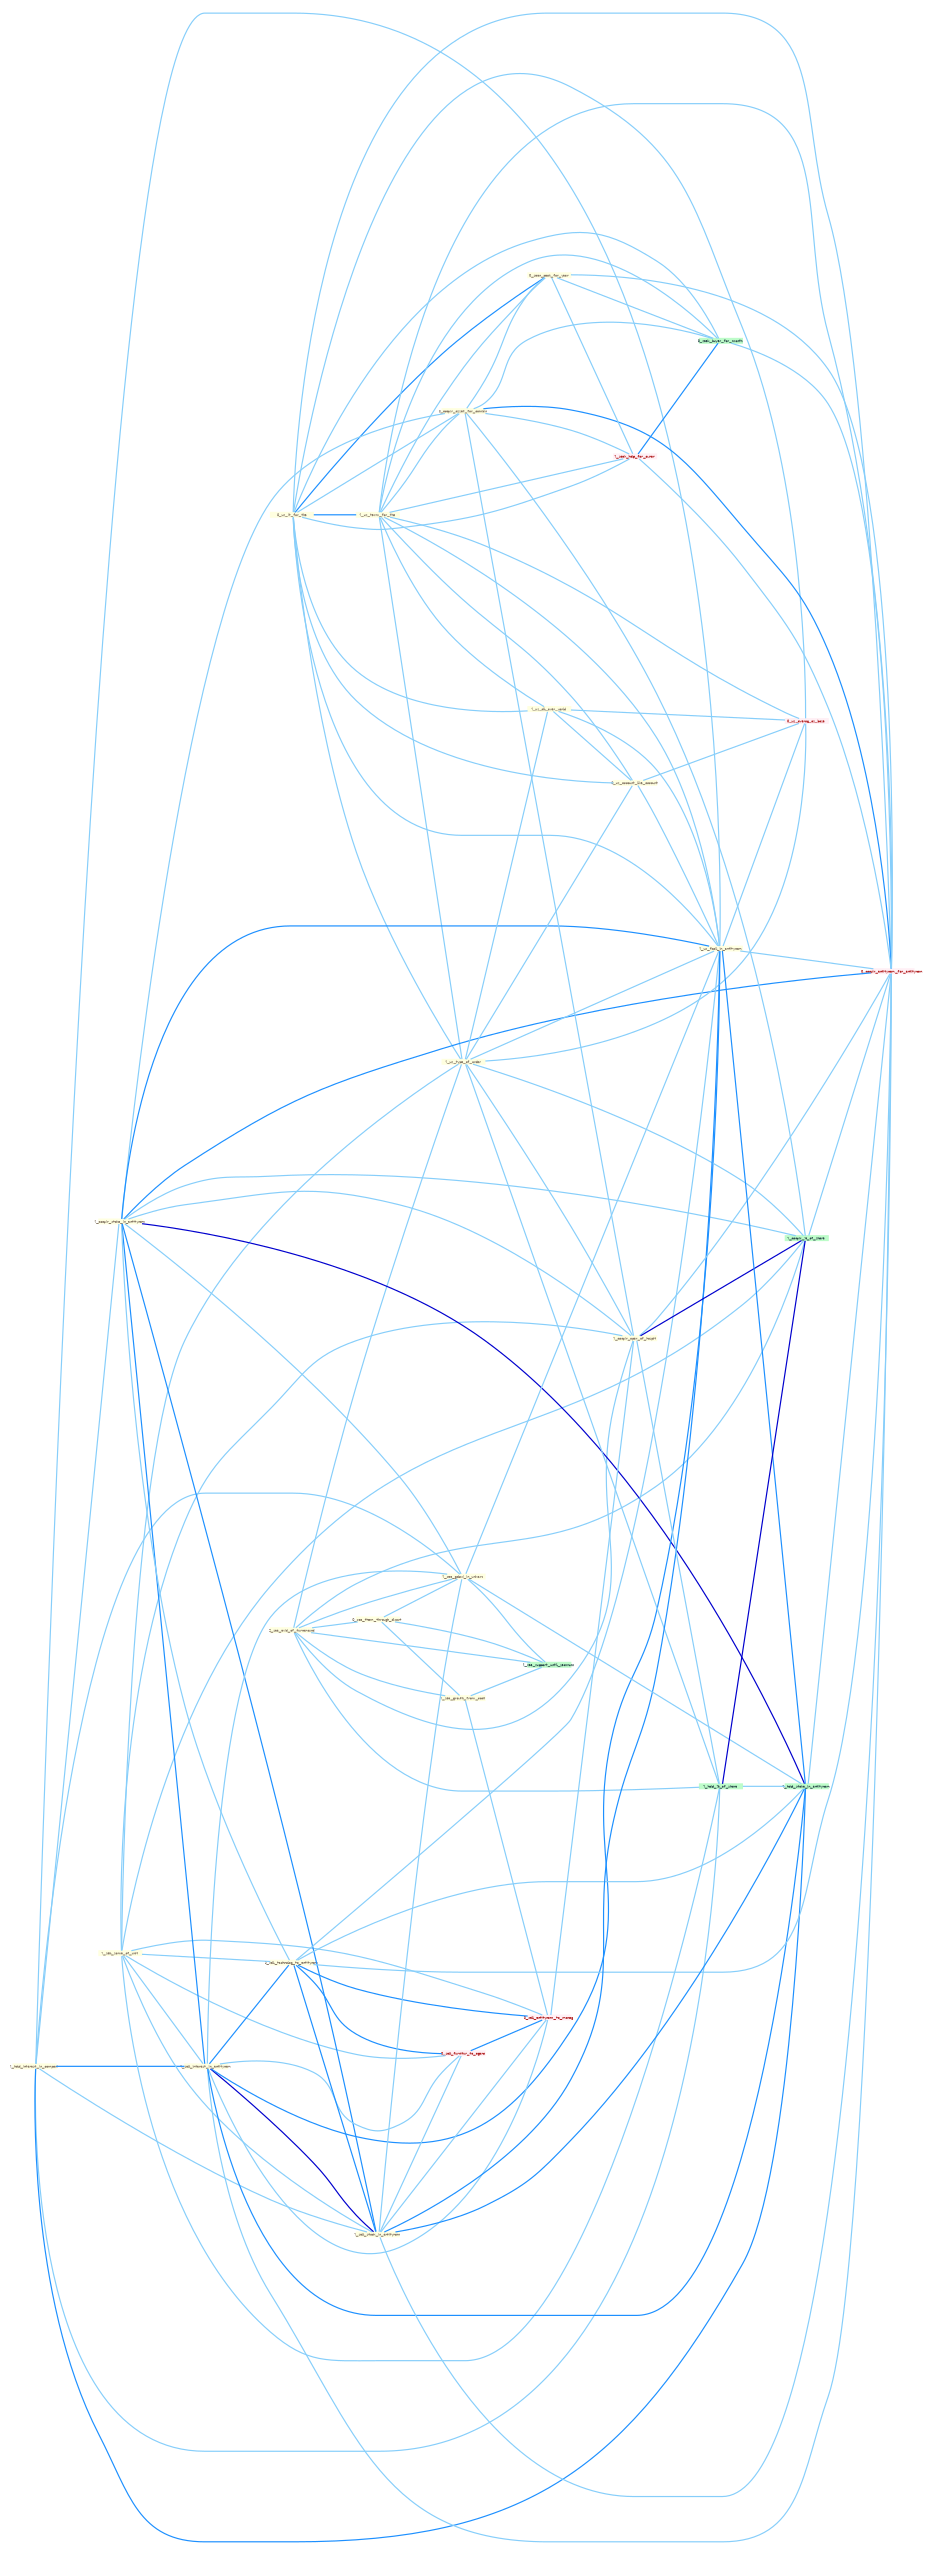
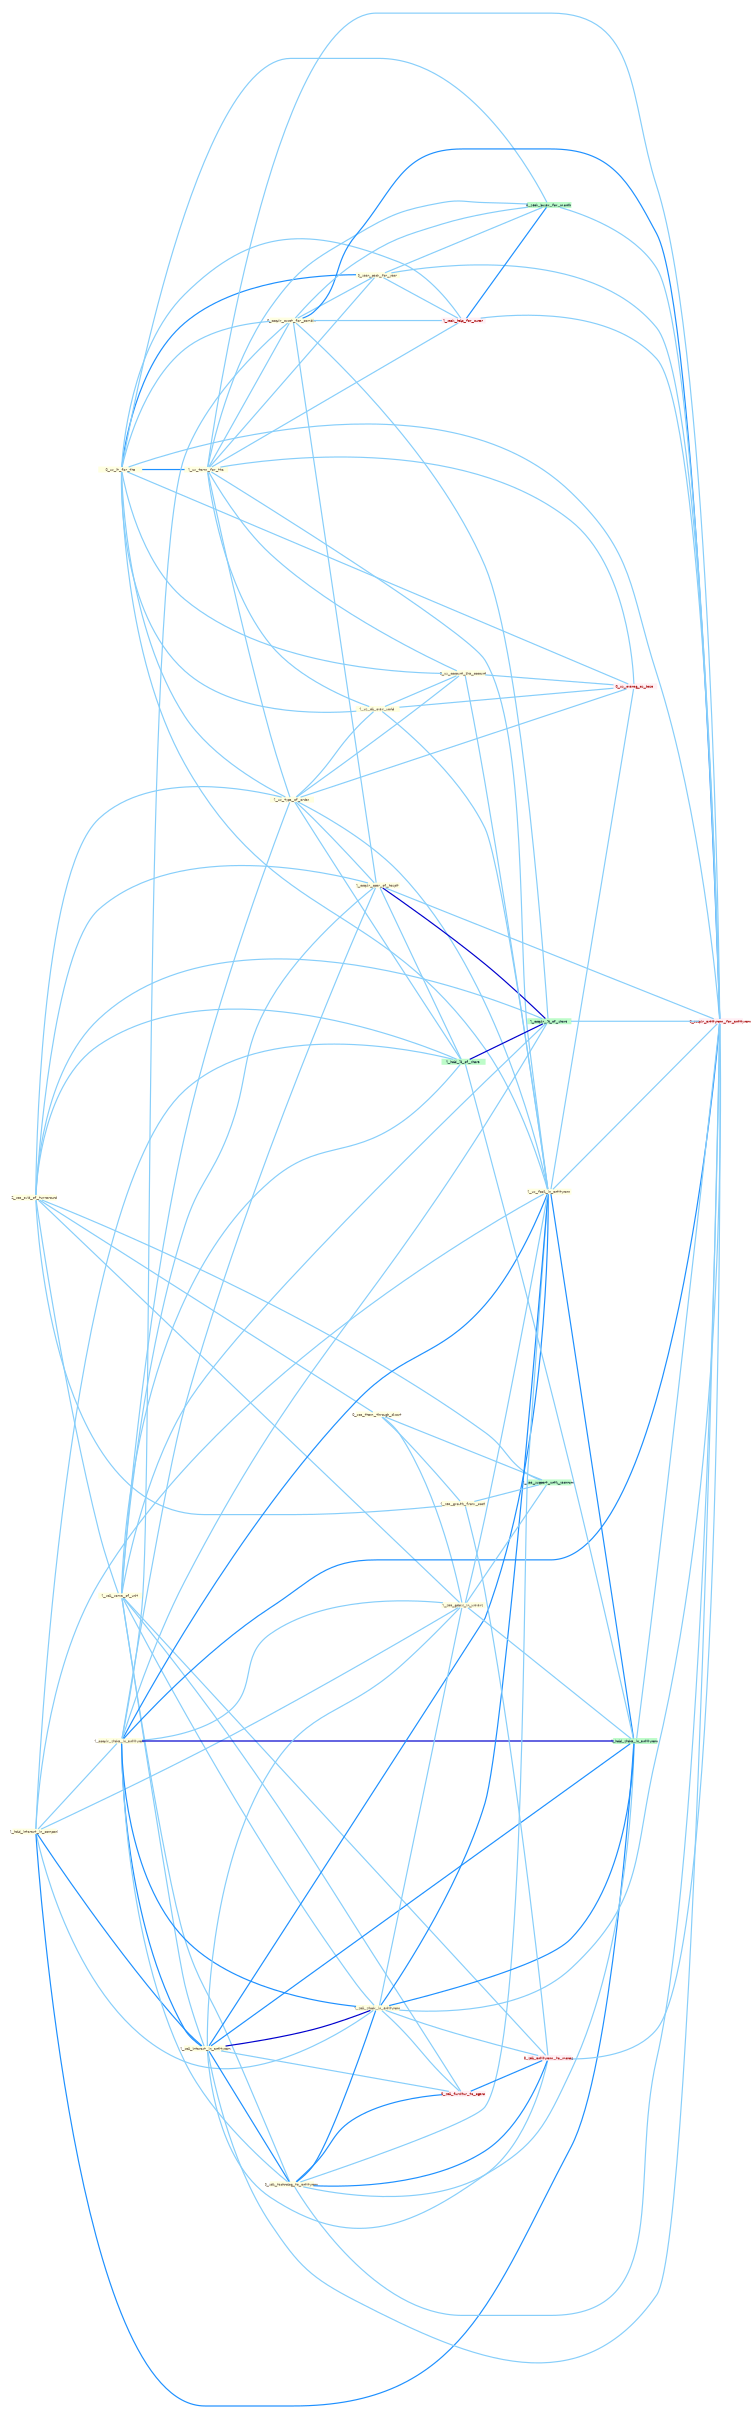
  graph {
    fontname="Patrick Hand"
    rankdir=LR
    node [color="#ffffe0" fixedsize=true fontcolor="#8b7d6b" fontname="Patrick Hand" fontsize=4 shape=polygon style=filled]
    edge [color="#87cefa" fontname="Patrick Hand" w=1]
    "1_hold_interest_in_compani " [height=.06 width=.5]
    n2 [height=.06 label="2_see_evid_of_turnaround" width=.5]
    n3 [height=.06 label="0_us_it_for_the" width=.5]
    "1_us_term_for_the " [height=.06 width=.5]
    "1_sell_some_of_unit " [height=.06 width=.5]
    "0_see_them_through_disast " [height=.06 width=.5]
    "1_acquir_stake_in_entitynam " [height=.06 width=.5]
    "1_sell_interest_in_entitynam " [height=.06 width=.5]
    "1_us_type_of_order " [height=.06 width=.5]
    "0_sell_technolog_to_entitynam " [height=.06 width=.5]
    "0_acquir_asset_for_combin " [height=.06 width=.5]
    "1_sell_stock_in_entitynam " [height=.06 width=.5]
    "0_seen_peak_for_year " [height=.06 width=.5]
    "1_see_growth_from_coat " [height=.06 width=.5]
    "1_acquir_oper_of_hospit " [height=.06 width=.5]
    "1_us_all_over_world " [height=.06 width=.5]
    "1_see_galaxi_in_univers " [height=.06 width=.5]
    "0_us_account_like_account " [height=.06 width=.5]
    "1_us_facil_in_entitynam " [height=.06 width=.5]
    "1_seek_help_for_owner " [color="#fff0f5" fontcolor="#b22222" height=.06 width=.5]
    "0_sell_furnitur_to_agenc " [color="#fff0f5" fontcolor="#b22222" height=.06 width=.5]
    "0_us_averag_as_base " [color="#fff0f5" fontcolor="#b22222" height=.06 width=.5]
    "0_sell_entitynam_to_manag " [color="#fff0f5" fontcolor="#b22222" height=.06 width=.5]
    "0_acquir_entitynam_for_entitynam " [color="#fff0f5" fontcolor="#b22222" height=.06 width=.5]
    "1_hold_%_of_share " [color="#BDFCC9" fontcolor="#2f4f4f" height=.06 width=.5]
    "1_hold_stake_in_entitynam " [color="#BDFCC9" fontcolor="#2f4f4f" height=.06 width=.5]
    "1_acquir_%_of_share " [color="#BDFCC9" fontcolor="#2f4f4f" height=.06 width=.5]
    "1_see_support_until_yearnum " [color="#BDFCC9" fontcolor="#2f4f4f" height=.06 width=.5]
    "0_seek_buyer_for_month " [color="#BDFCC9" fontcolor="#2f4f4f" height=.06 width=.5]
    subgraph sub_1 {
      "1_hold_interest_in_compani "
      n2
      n3
      "1_us_term_for_the "
      "1_sell_some_of_unit "
      "0_see_them_through_disast "
      "1_acquir_stake_in_entitynam "
      "1_sell_interest_in_entitynam "
      "1_us_type_of_order "
      "0_sell_technolog_to_entitynam "
      "0_acquir_asset_for_combin "
      "1_sell_stock_in_entitynam "
      "0_seen_peak_for_year "
      "1_see_growth_from_coat "
      "1_acquir_oper_of_hospit "
      "1_us_all_over_world "
      "1_see_galaxi_in_univers "
      "0_us_account_like_account "
      "1_us_facil_in_entitynam "
    }
    subgraph sub_2 {
      "1_seek_help_for_owner "
      "0_sell_furnitur_to_agenc "
      "0_us_averag_as_base "
      "0_sell_entitynam_to_manag "
      "0_acquir_entitynam_for_entitynam "
    }
    "1_hold_interest_in_compani " -- "1_acquir_stake_in_entitynam "
    "1_hold_interest_in_compani " -- "1_sell_interest_in_entitynam " [color="#1e90ff" w=2]
    "1_hold_interest_in_compani " -- "1_sell_stock_in_entitynam "
    "1_hold_interest_in_compani " -- "1_see_galaxi_in_univers "
    "1_hold_interest_in_compani " -- "1_us_facil_in_entitynam "
    "1_hold_interest_in_compani " -- "1_hold_%_of_share "
    "1_hold_interest_in_compani " -- "1_hold_stake_in_entitynam " [color="#1e90ff" w=2]
+   n2 -- "1_sell_some_of_unit "
    n2 -- "0_see_them_through_disast "
    n2 -- "1_us_type_of_order "
    n2 -- "1_see_growth_from_coat "
    n2 -- "1_acquir_oper_of_hospit "
    n2 -- "1_see_galaxi_in_univers "
    n2 -- "1_hold_%_of_share "
    n2 -- "1_acquir_%_of_share "
    n2 -- "1_see_support_until_yearnum "
    n3 -- "1_us_term_for_the " [color="#1e90ff" w=2]
    n3 -- "1_us_type_of_order "
    n3 -- "0_acquir_asset_for_combin "
    n3 -- "0_seen_peak_for_year " [color="#1e90ff" w=2]
    n3 -- "1_us_all_over_world "
    n3 -- "0_us_account_like_account "
    n3 -- "1_us_facil_in_entitynam "
    n3 -- "1_seek_help_for_owner "
    n3 -- "0_us_averag_as_base "
    n3 -- "0_acquir_entitynam_for_entitynam "
    n3 -- "0_seek_buyer_for_month "
    "1_us_term_for_the " -- "1_us_type_of_order "
    "1_us_term_for_the " -- "0_acquir_asset_for_combin "
    "1_us_term_for_the " -- "0_seen_peak_for_year "
    "1_us_term_for_the " -- "1_us_all_over_world "
    "1_us_term_for_the " -- "0_us_account_like_account "
    "1_us_term_for_the " -- "1_us_facil_in_entitynam "
    "1_us_term_for_the " -- "1_seek_help_for_owner "
    "1_us_term_for_the " -- "0_us_averag_as_base "
    "1_us_term_for_the " -- "0_acquir_entitynam_for_entitynam "
    "1_us_term_for_the " -- "0_seek_buyer_for_month "
    "1_sell_some_of_unit " -- "1_sell_interest_in_entitynam "
    "1_sell_some_of_unit " -- "1_us_type_of_order "
    "1_sell_some_of_unit " -- "0_sell_technolog_to_entitynam "
    "1_sell_some_of_unit " -- "1_sell_stock_in_entitynam "
    "1_sell_some_of_unit " -- "1_acquir_oper_of_hospit "
    "1_sell_some_of_unit " -- "0_sell_furnitur_to_agenc "
    "1_sell_some_of_unit " -- "0_sell_entitynam_to_manag "
    "1_sell_some_of_unit " -- "1_hold_%_of_share "
    "1_sell_some_of_unit " -- "1_acquir_%_of_share "
    "0_see_them_through_disast " -- "1_see_growth_from_coat "
    "0_see_them_through_disast " -- "1_see_galaxi_in_univers "
    "0_see_them_through_disast " -- "1_see_support_until_yearnum "
    "1_acquir_stake_in_entitynam " -- "1_sell_interest_in_entitynam " [color="#1e90ff" w=2]
    "1_acquir_stake_in_entitynam " -- "0_sell_technolog_to_entitynam "
    "1_acquir_stake_in_entitynam " -- "0_acquir_asset_for_combin "
    "1_acquir_stake_in_entitynam " -- "1_sell_stock_in_entitynam " [color="#1e90ff" w=2]
    "1_acquir_stake_in_entitynam " -- "1_acquir_oper_of_hospit "
    "1_acquir_stake_in_entitynam " -- "1_see_galaxi_in_univers "
    "1_acquir_stake_in_entitynam " -- "1_us_facil_in_entitynam " [color="#1e90ff" w=2]
    "1_acquir_stake_in_entitynam " -- "0_acquir_entitynam_for_entitynam " [color="#1e90ff" w=2]
    "1_acquir_stake_in_entitynam " -- "1_hold_stake_in_entitynam " [color="#0000cd" w=3]
    "1_acquir_stake_in_entitynam " -- "1_acquir_%_of_share "
    "1_sell_interest_in_entitynam " -- "0_sell_technolog_to_entitynam " [color="#1e90ff" w=2]
    "1_sell_interest_in_entitynam " -- "1_sell_stock_in_entitynam " [color="#0000cd" w=3]
    "1_sell_interest_in_entitynam " -- "1_see_galaxi_in_univers "
    "1_sell_interest_in_entitynam " -- "1_us_facil_in_entitynam " [color="#1e90ff" w=2]
    "1_sell_interest_in_entitynam " -- "0_sell_furnitur_to_agenc "
    "1_sell_interest_in_entitynam " -- "0_sell_entitynam_to_manag "
    "1_sell_interest_in_entitynam " -- "0_acquir_entitynam_for_entitynam "
    "1_sell_interest_in_entitynam " -- "1_hold_stake_in_entitynam " [color="#1e90ff" w=2]
    "1_us_type_of_order " -- "1_acquir_oper_of_hospit "
    "1_us_type_of_order " -- "1_us_all_over_world "
    "1_us_type_of_order " -- "0_us_account_like_account "
    "1_us_type_of_order " -- "1_us_facil_in_entitynam "
    "1_us_type_of_order " -- "0_us_averag_as_base "
    "1_us_type_of_order " -- "1_hold_%_of_share "
-   "1_us_type_of_order " -- "1_acquir_%_of_share "
    "0_sell_technolog_to_entitynam " -- "1_sell_stock_in_entitynam " [color="#1e90ff" w=2]
    "0_sell_technolog_to_entitynam " -- "1_us_facil_in_entitynam "
    "0_sell_technolog_to_entitynam " -- "0_sell_furnitur_to_agenc " [color="#1e90ff" w=2]
    "0_sell_technolog_to_entitynam " -- "0_sell_entitynam_to_manag " [color="#1e90ff" w=2]
    "0_sell_technolog_to_entitynam " -- "0_acquir_entitynam_for_entitynam "
    "0_sell_technolog_to_entitynam " -- "1_hold_stake_in_entitynam "
    "0_acquir_asset_for_combin " -- "0_seen_peak_for_year "
    "0_acquir_asset_for_combin " -- "1_acquir_oper_of_hospit "
    "0_acquir_asset_for_combin " -- "1_seek_help_for_owner "
    "0_acquir_asset_for_combin " -- "0_acquir_entitynam_for_entitynam " [color="#1e90ff" w=2]
    "0_acquir_asset_for_combin " -- "1_acquir_%_of_share "
    "0_acquir_asset_for_combin " -- "0_seek_buyer_for_month "
    "1_sell_stock_in_entitynam " -- "1_see_galaxi_in_univers "
    "1_sell_stock_in_entitynam " -- "1_us_facil_in_entitynam " [color="#1e90ff" w=2]
    "1_sell_stock_in_entitynam " -- "0_sell_furnitur_to_agenc "
    "1_sell_stock_in_entitynam " -- "0_sell_entitynam_to_manag "
    "1_sell_stock_in_entitynam " -- "0_acquir_entitynam_for_entitynam "
    "1_sell_stock_in_entitynam " -- "1_hold_stake_in_entitynam " [color="#1e90ff" w=2]
    "0_seen_peak_for_year " -- "1_seek_help_for_owner "
    "0_seen_peak_for_year " -- "0_acquir_entitynam_for_entitynam "
    "0_seen_peak_for_year " -- "0_seek_buyer_for_month "
    "1_see_growth_from_coat " -- "0_sell_entitynam_to_manag "
    "1_see_growth_from_coat " -- "1_see_support_until_yearnum "
    "1_acquir_oper_of_hospit " -- "0_acquir_entitynam_for_entitynam "
    "1_acquir_oper_of_hospit " -- "1_hold_%_of_share "
    "1_acquir_oper_of_hospit " -- "1_acquir_%_of_share " [color="#0000cd" w=2]
    "1_us_all_over_world " -- "0_us_account_like_account "
    "1_us_all_over_world " -- "1_us_facil_in_entitynam "
    "1_us_all_over_world " -- "0_us_averag_as_base "
    "1_see_galaxi_in_univers " -- "1_us_facil_in_entitynam "
    "1_see_galaxi_in_univers " -- "1_hold_stake_in_entitynam "
    "1_see_galaxi_in_univers " -- "1_see_support_until_yearnum "
    "0_us_account_like_account " -- "1_us_facil_in_entitynam "
    "0_us_account_like_account " -- "0_us_averag_as_base "
    "1_us_facil_in_entitynam " -- "0_us_averag_as_base "
    "1_us_facil_in_entitynam " -- "0_acquir_entitynam_for_entitynam "
    "1_us_facil_in_entitynam " -- "1_hold_stake_in_entitynam " [color="#1e90ff" w=2]
    "1_seek_help_for_owner " -- "0_acquir_entitynam_for_entitynam "
    "1_seek_help_for_owner " -- "0_seek_buyer_for_month " [color="#1e90ff" w=2]
    "0_sell_furnitur_to_agenc " -- "0_sell_entitynam_to_manag " [color="#1e90ff" w=2]
-   "0_sell_entitynam_to_manag " -- "1_acquir_oper_of_hospit "
+   "0_sell_entitynam_to_manag " -- "0_acquir_entitynam_for_entitynam "
    "1_hold_%_of_share " -- "1_hold_stake_in_entitynam "
    "1_hold_%_of_share " -- "1_acquir_%_of_share " [color="#0000cd" w=3]
    "1_hold_stake_in_entitynam " -- "0_acquir_entitynam_for_entitynam "
    "1_acquir_%_of_share " -- "0_acquir_entitynam_for_entitynam "
    "0_seek_buyer_for_month " -- "0_acquir_entitynam_for_entitynam "
  }
